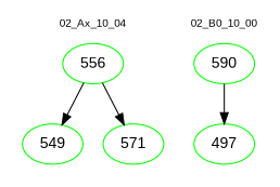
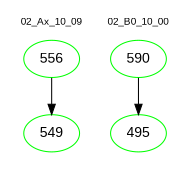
  digraph {
    fontname="Liberation Sans"
    node [color=green fontname="Liberation Sans"]
    edge [color=black fontname="Liberation Sans"]
    n1 [label=556]
    n2 [label=549]
-   n3 [label=571]
    n4 [label=590]
-   n5 [label=497]
+   n5 [label=495]
    subgraph cluster_1 {
      color=white
      fontsize=10
-     label="02_Ax_10_04"
+     label="02_Ax_10_09"
      n1
      n2
-     n3
    }
    subgraph cluster_2 {
      color=white
      fontsize=10
      label="02_B0_10_00"
      n4
      n5
    }
    n1 -> n2
-   n1 -> n3
    n4 -> n5
  }
